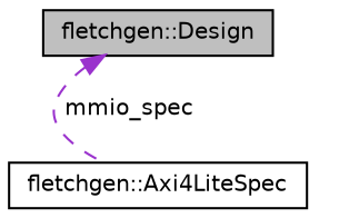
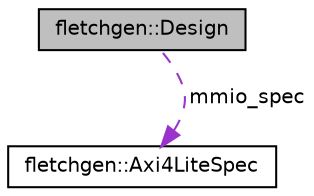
  digraph {
    node [color=black fontname=Helvetica fontsize=10 shape=record style=filled]
    n1 [fillcolor=grey75 fontcolor=black height=0.2 label="fletchgen::Design" width=0.4]
    n2 [fillcolor=white height=0.2 label="fletchgen::Axi4LiteSpec" width=0.4]
-   n1 -> n2 [color=darkorchid3 dir=back fontname=Helvetica fontsize=10 label=" mmio_spec" labelfontname=Helvetica labelfontsize=10 style=dashed]
+   n2 -> n1 [color=darkorchid3 dir=back fontname=Helvetica fontsize=10 label=" mmio_spec" labelfontname=Helvetica labelfontsize=10 style=dashed]
  }
